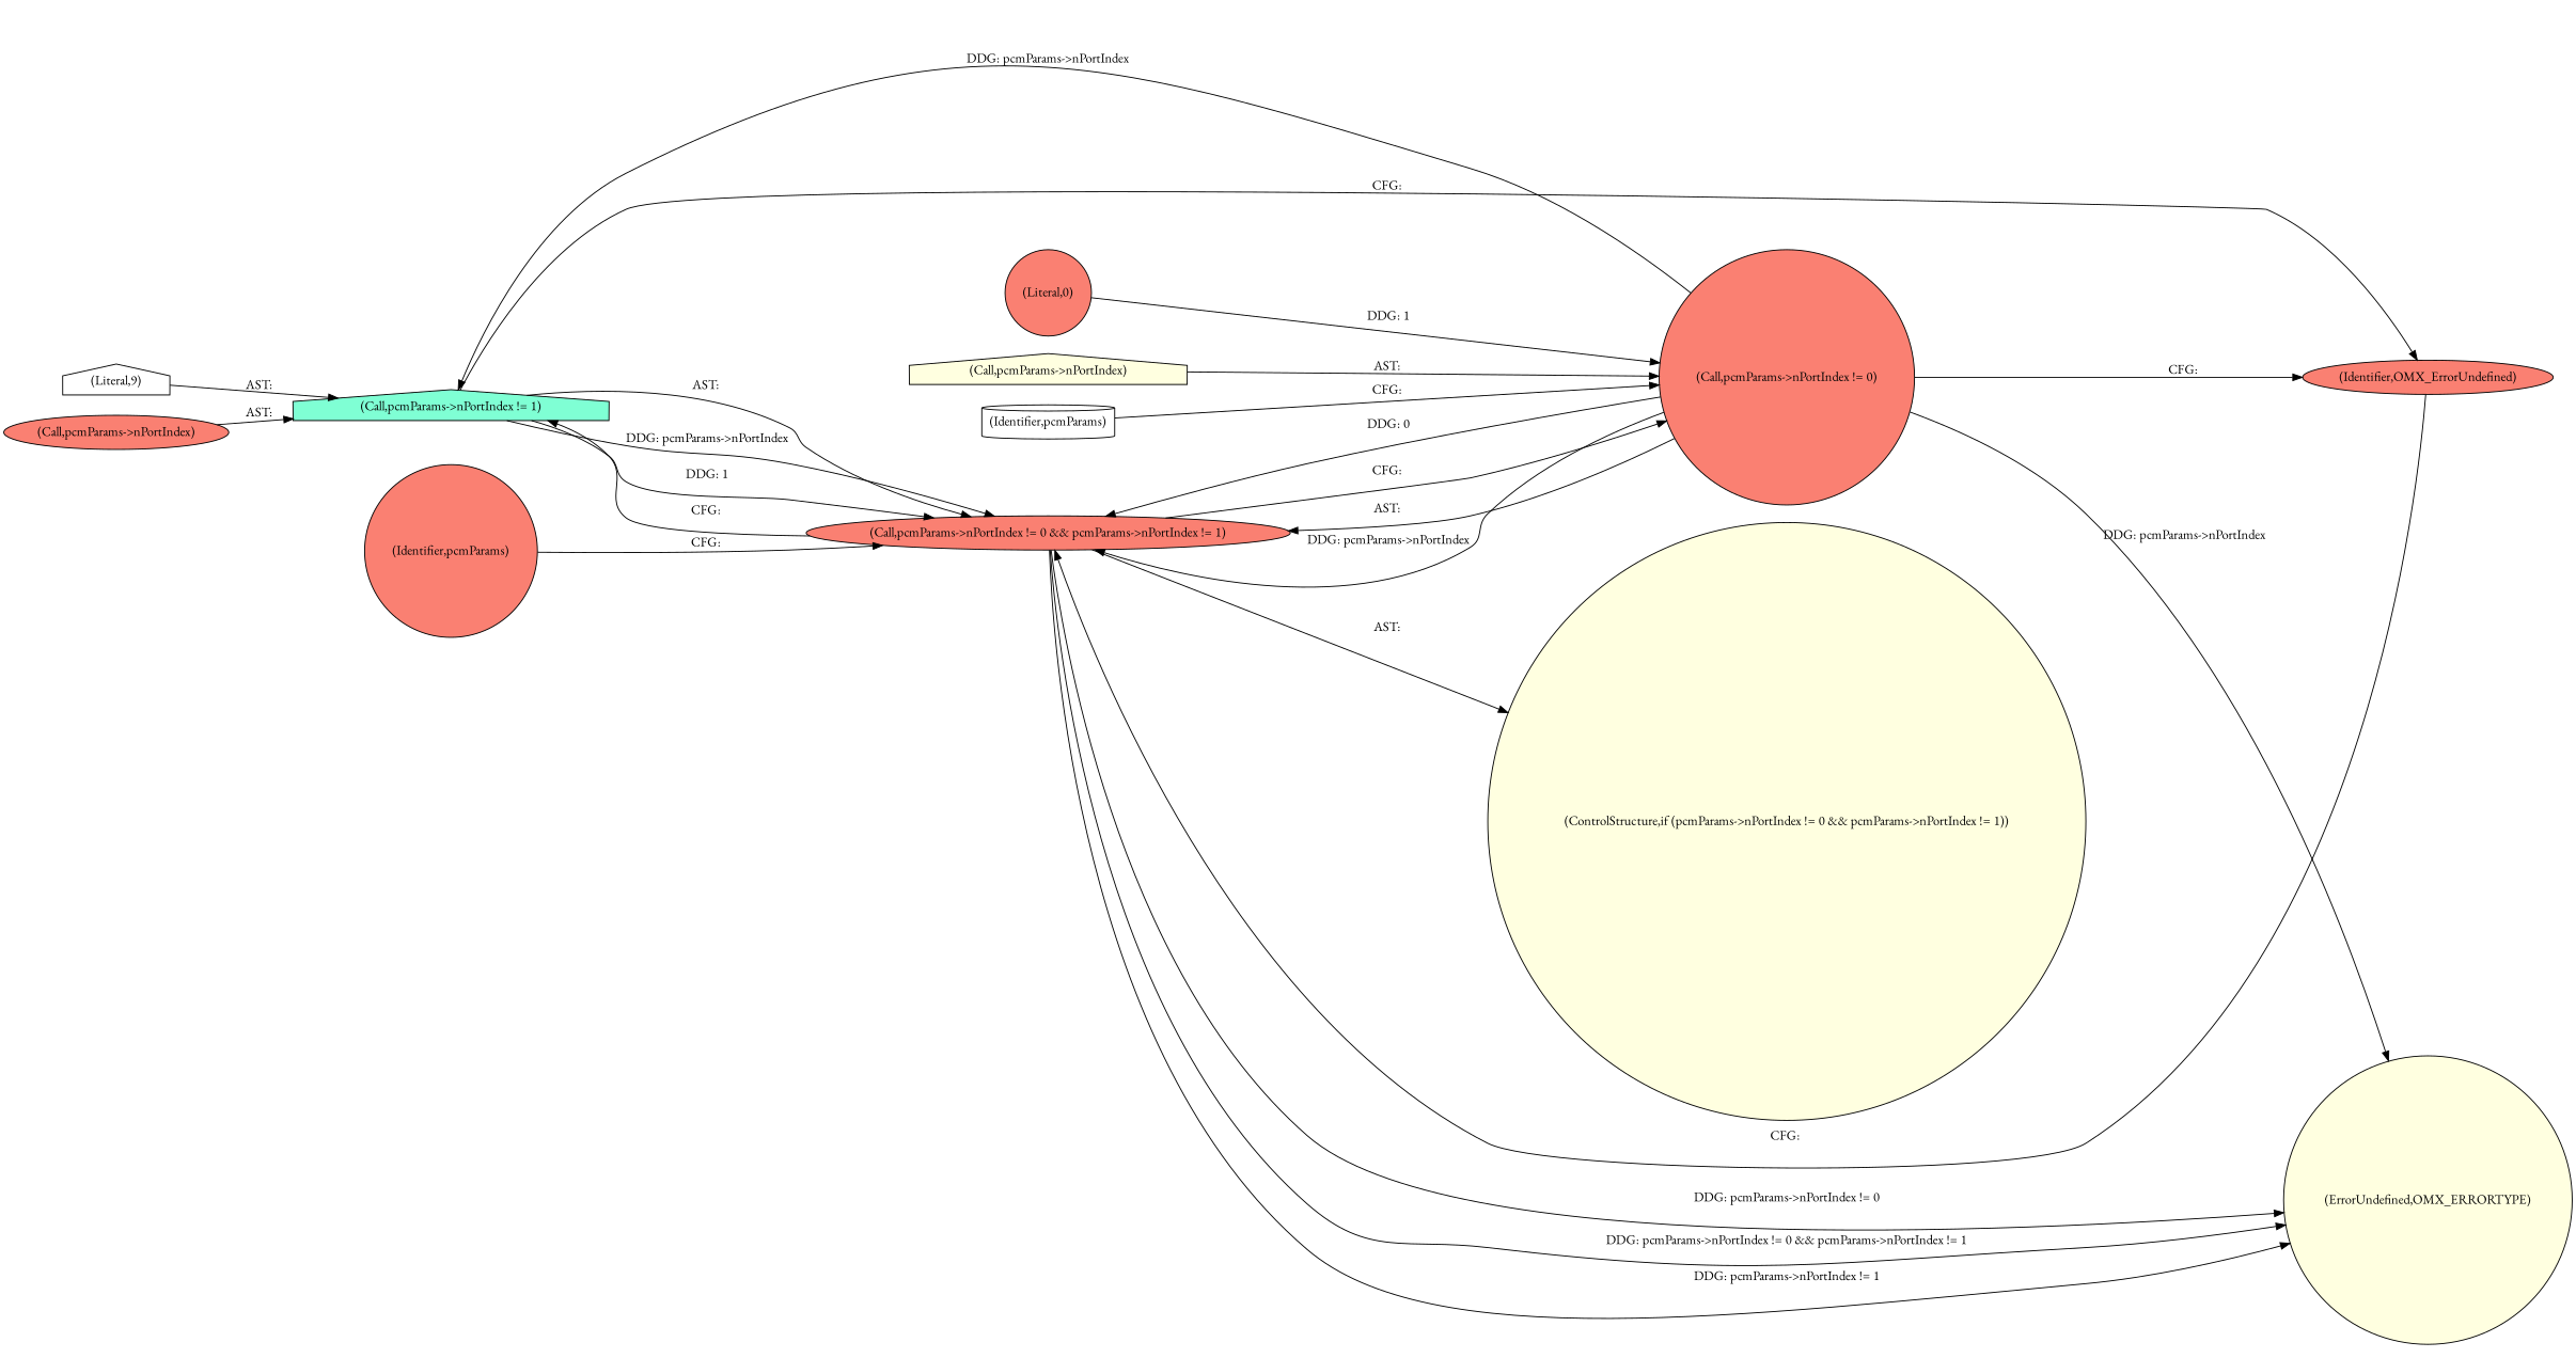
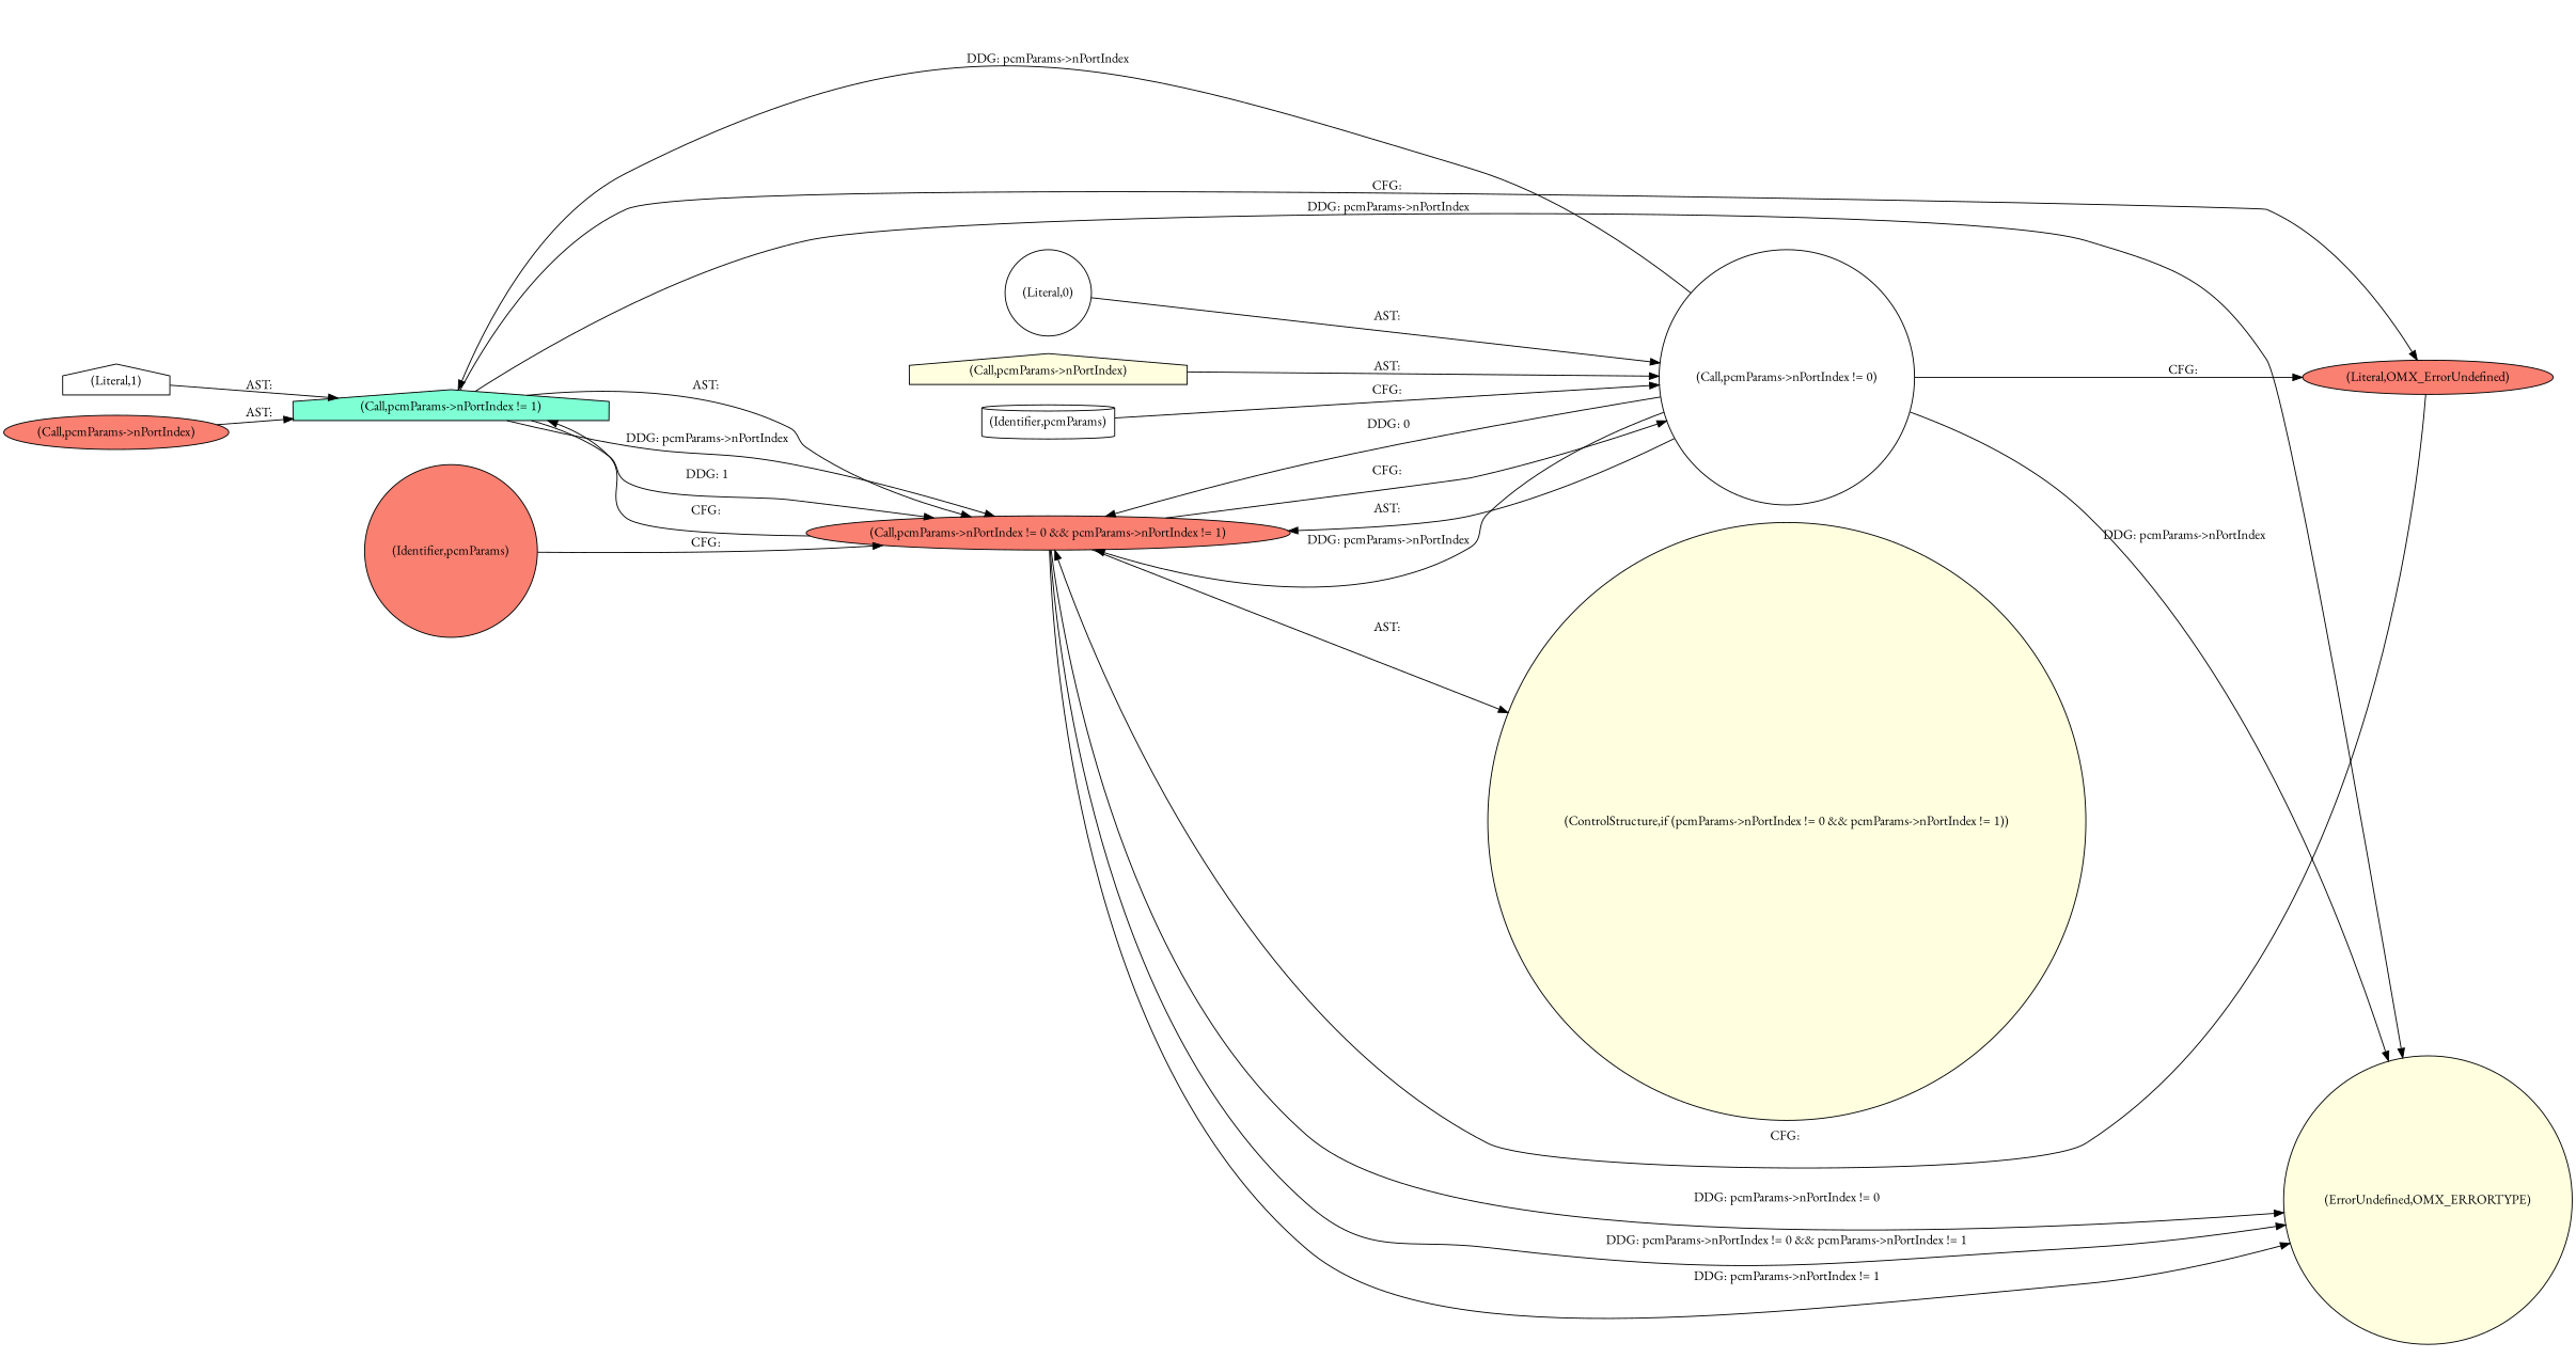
  digraph {
    fontname="EB Garamond"
    rankdir=LR
    node [fillcolor=salmon fontname="EB Garamond" shape=circle style=filled]
    edge [fontname="EB Garamond"]
    n1 [fillcolor=aquamarine label="(Call,pcmParams->nPortIndex != 1)" shape=house]
    n2 [label="(Call,pcmParams->nPortIndex != 0 && pcmParams->nPortIndex != 1)" shape=ellipse]
    n3 [fillcolor=lightyellow label="(ErrorUndefined,OMX_ERRORTYPE)"]
-   n4 [label="(Identifier,OMX_ErrorUndefined)" shape=ellipse]
-   n5 [label="(Call,pcmParams->nPortIndex != 0)"]
+   n4 [label="(Literal,OMX_ErrorUndefined)" shape=ellipse]
+   n5 [fillcolor=white label="(Call,pcmParams->nPortIndex != 0)"]
    n6 [fillcolor=lightyellow label="(ControlStructure,if (pcmParams->nPortIndex != 0 && pcmParams->nPortIndex != 1))"]
-   n7 [fillcolor=white label="(Literal,9)" shape=house]
-   n8 [label="(Literal,0)"]
+   n7 [fillcolor=white label="(Literal,1)" shape=house]
+   n8 [fillcolor=white label="(Literal,0)"]
    n9 [fillcolor=lightyellow label="(Call,pcmParams->nPortIndex)" shape=house]
    n10 [fillcolor=white label="(Identifier,pcmParams)" shape=cylinder]
    n11 [label="(Call,pcmParams->nPortIndex)" shape=ellipse]
    n12 [label="(Identifier,pcmParams)"]
    n1 -> n2 [label="AST: "]
    n1 -> n2 [label="DDG: pcmParams->nPortIndex"]
    n1 -> n2 [label="DDG: 1"]
+   n1 -> n3 [label="DDG: pcmParams->nPortIndex"]
    n1 -> n4 [label="CFG: "]
    n2 -> n1 [label="CFG: "]
    n2 -> n3 [label="DDG: pcmParams->nPortIndex != 0"]
    n2 -> n3 [label="DDG: pcmParams->nPortIndex != 0 && pcmParams->nPortIndex != 1"]
    n2 -> n3 [label="DDG: pcmParams->nPortIndex != 1"]
    n2 -> n5 [label="CFG: "]
    n2 -> n6 [label="AST: "]
    n4 -> n2 [label="CFG: "]
    n5 -> n1 [label="DDG: pcmParams->nPortIndex"]
    n5 -> n2 [label="AST: "]
    n5 -> n2 [label="DDG: pcmParams->nPortIndex"]
    n5 -> n2 [label="DDG: 0"]
    n5 -> n3 [label="DDG: pcmParams->nPortIndex"]
    n5 -> n4 [label="CFG: "]
    n7 -> n1 [label="AST: "]
-   n8 -> n5 [label="DDG: 1"]
+   n8 -> n5 [label="AST: "]
    n9 -> n5 [label="AST: "]
    n10 -> n5 [label="CFG: "]
    n11 -> n1 [label="AST: "]
    n12 -> n2 [label="CFG: "]
  }
